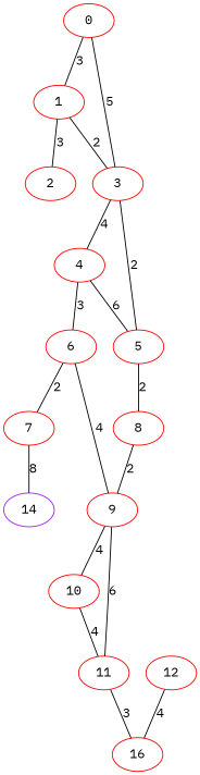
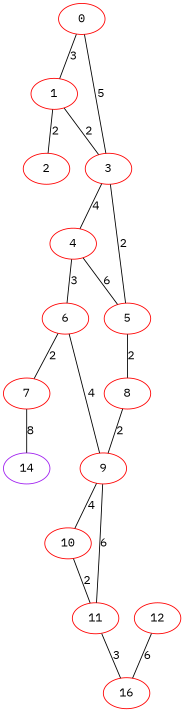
  graph {
    fontname="IBM Plex Mono"
    node [color=red fontname="IBM Plex Mono" weight=1]
    edge [fontname="IBM Plex Mono"]
    0
    1
    3
    2
    4
    5
    6
    8
    7
    9
    14 [color=purple weight=4]
    10
    11
    n14 [label=16]
    12
    0 -- 1 [label=3]
    0 -- 3 [label=5]
    1 -- 3 [label=2]
-   1 -- 2 [label=3]
+   1 -- 2 [label=2]
    3 -- 4 [label=4]
    3 -- 5 [label=2]
    4 -- 5 [label=6]
    4 -- 6 [label=3]
    5 -- 8 [label=2]
    6 -- 7 [label=2]
    6 -- 9 [label=4]
    8 -- 9 [label=2]
    7 -- 14 [label=8]
    9 -- 10 [label=4]
    9 -- 11 [label=6]
-   10 -- 11 [label=4]
+   10 -- 11 [label=2]
    11 -- n14 [label=3]
-   12 -- n14 [label=4]
+   12 -- n14 [label=6]
  }
